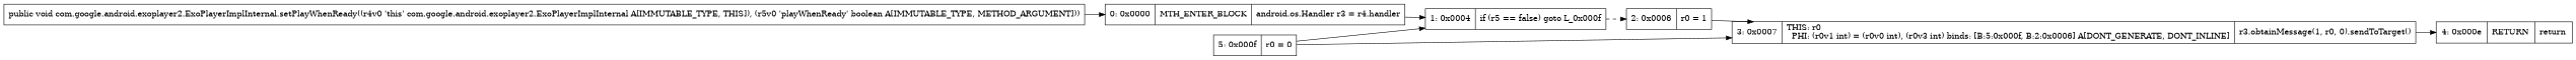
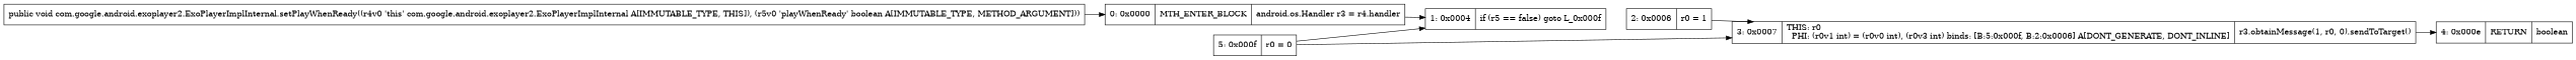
  digraph {
    rankdir=LR
    node [shape=record]
    n1 [label="{0\:\ 0x0000|MTH_ENTER_BLOCK\l|android.os.Handler r3 = r4.handler\l}"]
    n2 [label="{1\:\ 0x0004|if (r5 == false) goto L_0x000f\l}"]
    n3 [label="{2\:\ 0x0006|r0 = 1\l}"]
    n4 [label="{3\:\ 0x0007|THIS: r0 \l  PHI: (r0v1 int) = (r0v0 int), (r0v3 int) binds: [B:5:0x000f, B:2:0x0006] A[DONT_GENERATE, DONT_INLINE]\l|r3.obtainMessage(1, r0, 0).sendToTarget()\l}"]
    n5 [label="{5\:\ 0x000f|r0 = 0\l}"]
-   n6 [label="{4\:\ 0x000e|RETURN\l|return\l}"]
+   n6 [label="{4\:\ 0x000e|RETURN\l|boolean\l}"]
    n7 [label="{public void com.google.android.exoplayer2.ExoPlayerImplInternal.setPlayWhenReady((r4v0 'this' com.google.android.exoplayer2.ExoPlayerImplInternal A[IMMUTABLE_TYPE, THIS]), (r5v0 'playWhenReady' boolean A[IMMUTABLE_TYPE, METHOD_ARGUMENT])) }"]
    n1 -> n2
-   n2 -> n3 [style=dashed]
    n3 -> n4
    n4 -> n6
    n5 -> n2
    n5 -> n4
    n7 -> n1
  }
